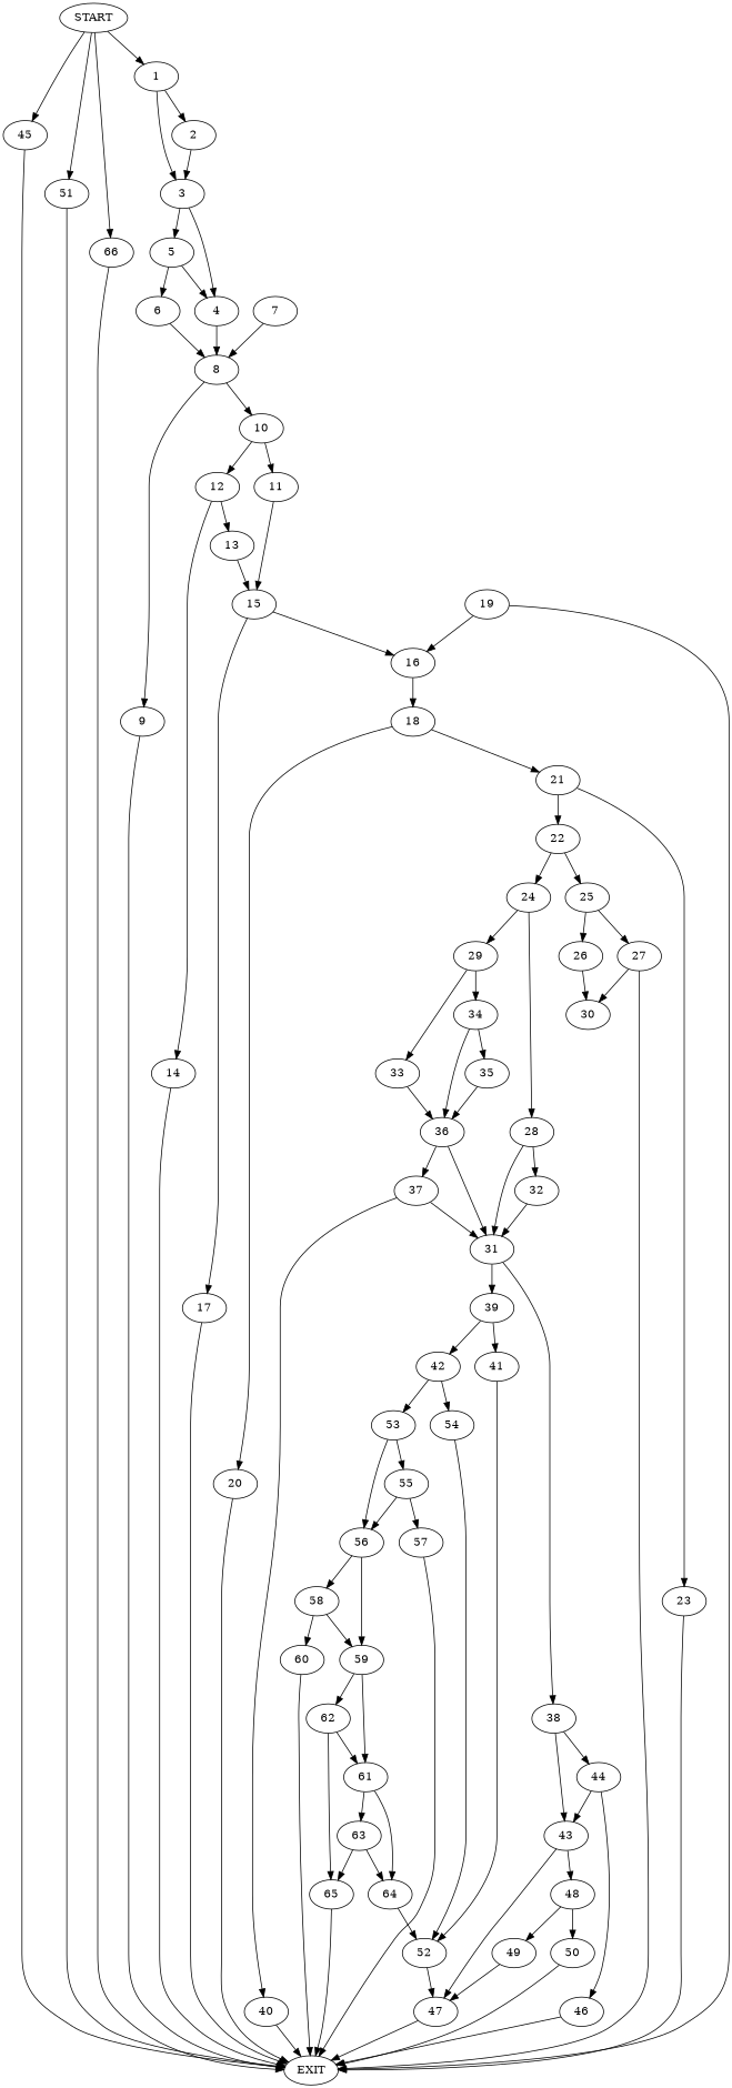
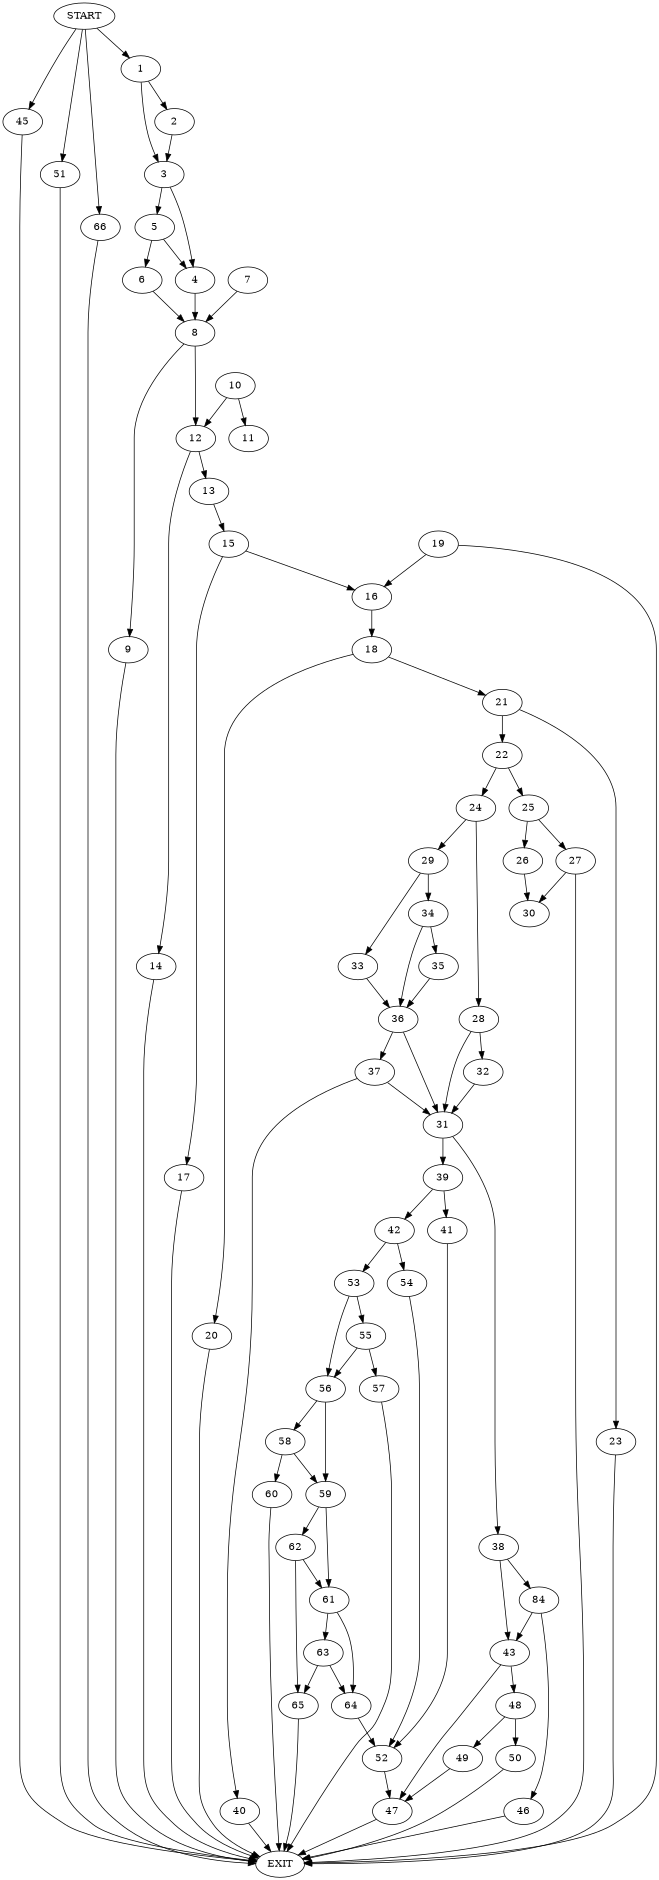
  digraph {
    n1 [label=START]
    1
    45
    51
    66
    2
    3
    n8 [label=EXIT]
    4
    5
    8
    6
    7
    9
    10
    11
    12
    15
    13
    14
    16
    17
    18
    20
    21
    19
    22
    23
    24
    25
    28
    29
    26
    27
    31
    32
    33
    34
    30
    38
    39
    36
    35
    43
-   44
+   44 [label=84]
    41
    42
    37
    40
    47
    48
    46
    52
    53
    54
    55
    56
    49
    50
    57
    58
    59
    60
    61
    62
    63
    64
    65
    n1 -> 1
    n1 -> 45
    n1 -> 51
    n1 -> 66
    1 -> 2
    1 -> 3
    45 -> n8
    51 -> n8
    66 -> n8
    2 -> 3
    3 -> 4
    3 -> 5
    4 -> 8
    5 -> 4
    5 -> 6
    8 -> 9
-   8 -> 10
+   8 -> 12
    6 -> 8
    7 -> 8
    9 -> n8
    10 -> 11
    10 -> 12
-   11 -> 15
    12 -> 13
    12 -> 14
    15 -> 16
    15 -> 17
    13 -> 15
    14 -> n8
    16 -> 18
    17 -> n8
    18 -> 20
    18 -> 21
    20 -> n8
    21 -> 22
    21 -> 23
    19 -> n8
    19 -> 16
    22 -> 24
    22 -> 25
    23 -> n8
    24 -> 28
    24 -> 29
    25 -> 26
    25 -> 27
    28 -> 31
    28 -> 32
    29 -> 33
    29 -> 34
    26 -> 30
    27 -> n8
    27 -> 30
    31 -> 38
    31 -> 39
    32 -> 31
    33 -> 36
    34 -> 36
    34 -> 35
    38 -> 43
    38 -> 44
    39 -> 41
    39 -> 42
    36 -> 31
    36 -> 37
    35 -> 36
    43 -> 47
    43 -> 48
    44 -> 43
    44 -> 46
    41 -> 52
    42 -> 53
    42 -> 54
    37 -> 31
    37 -> 40
    40 -> n8
    47 -> n8
    48 -> 49
    48 -> 50
    46 -> n8
    52 -> 47
    53 -> 55
    53 -> 56
    54 -> 52
    55 -> 56
    55 -> 57
    56 -> 58
    56 -> 59
    49 -> 47
    50 -> n8
    57 -> n8
    58 -> 59
    58 -> 60
    59 -> 61
    59 -> 62
    60 -> n8
    61 -> 63
    61 -> 64
    62 -> 61
    62 -> 65
    63 -> 64
    63 -> 65
    64 -> 52
    65 -> n8
  }
